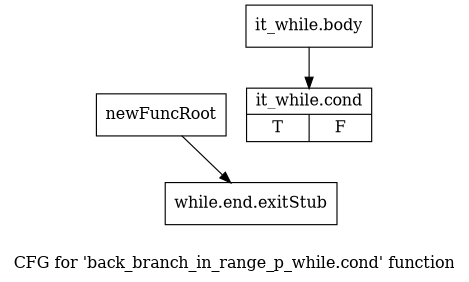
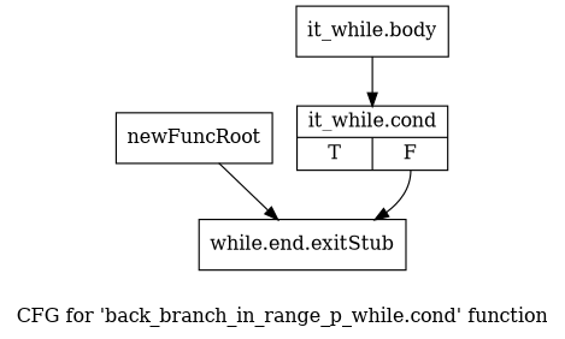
  digraph {
    label="CFG for 'back_branch_in_range_p_while.cond' function"
    node [shape=record]
    n1 [label="{newFuncRoot}"]
    n2 [label="{while.end.exitStub}"]
    n3 [label="{it_while.cond|{<s0>T|<s1>F}}"]
    n4 [label="{it_while.body}"]
    n1 -> n2
+   n3 -> n2 [tailport=s1]
    n4 -> n3
  }
